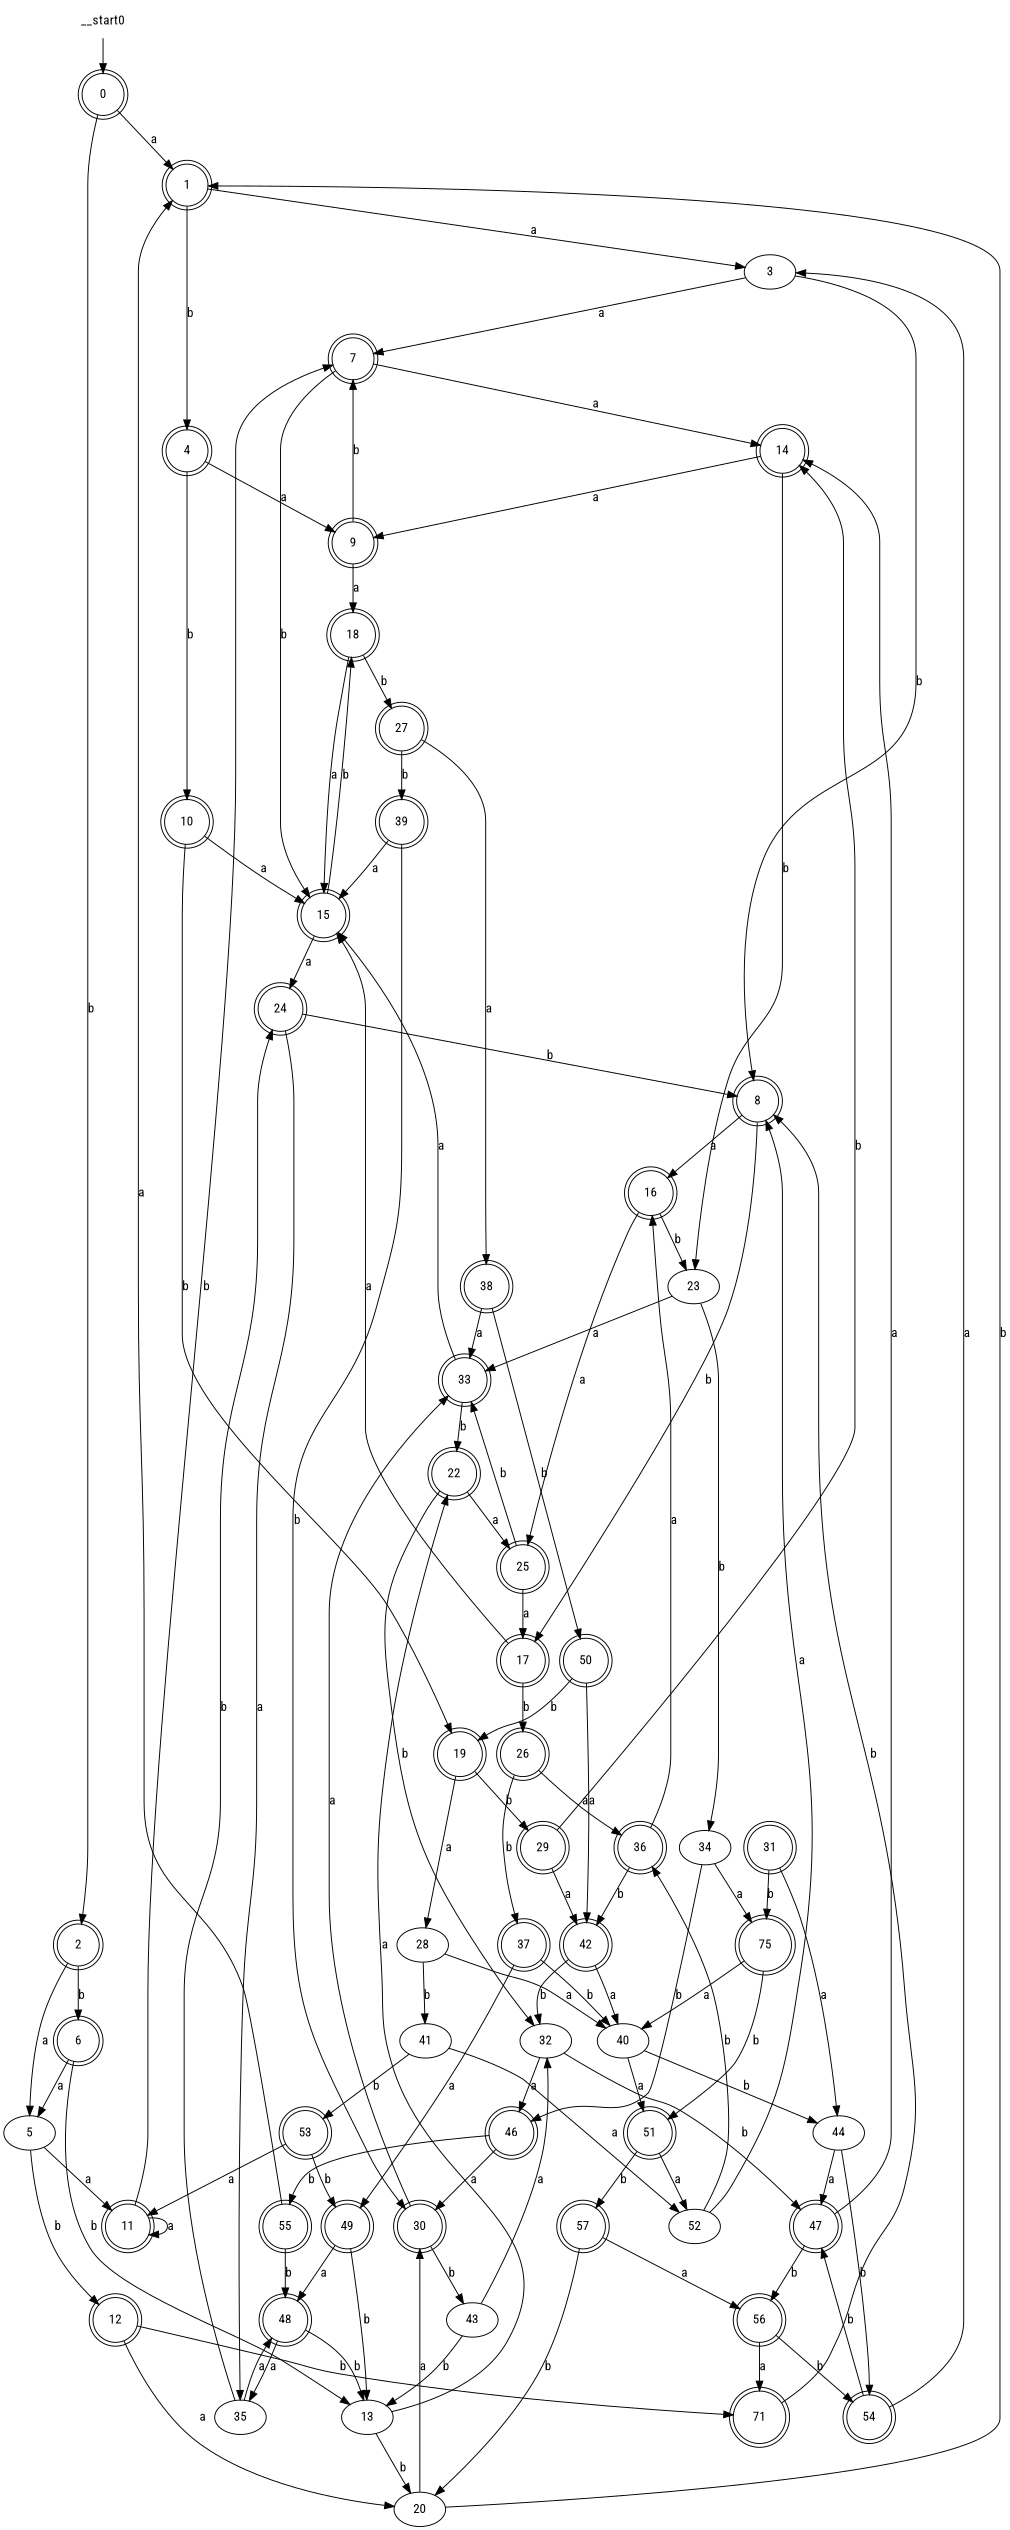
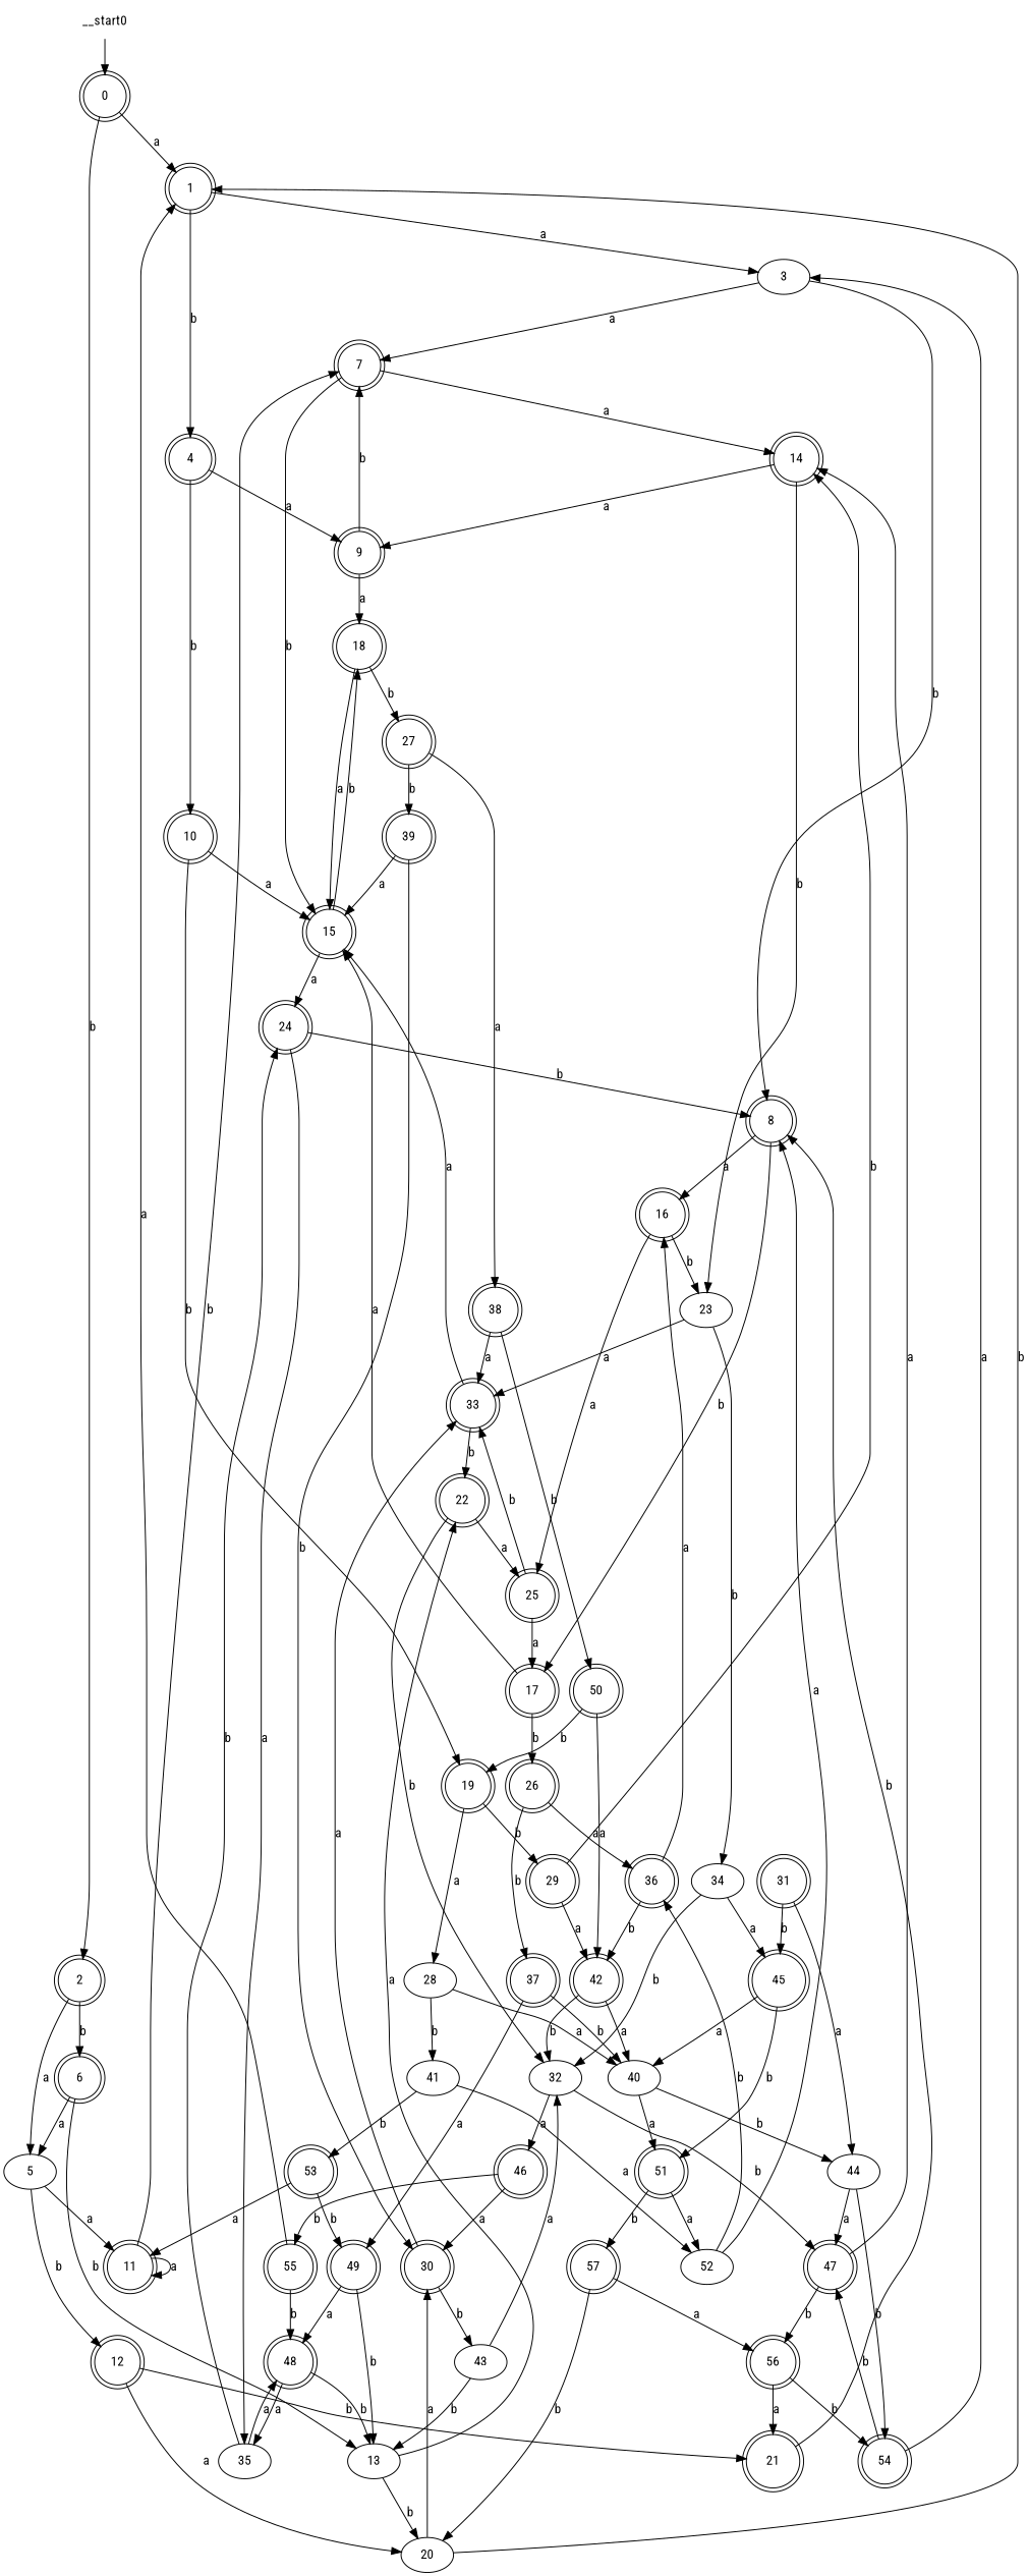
  digraph {
    fontname="Roboto Condensed"
    node [fontname="Roboto Condensed" shape=doublecircle]
    edge [fontname="Roboto Condensed"]
    __start0 [shape=none]
    0
    1
    2
    3 [shape=""]
    4
    5 [shape=""]
    6
    7
    8
    9
    10
    11
    12
    13 [shape=""]
    14
    15
    16
    17
    18
    19
    20 [shape=""]
-   21 [label=71]
+   21
    22
    23 [shape=""]
    24
    25
    26
    27
    28 [shape=""]
    29
    30
    32 [shape=""]
    33
    34 [shape=""]
    35 [shape=""]
    36
    37
    38
    39
    40 [shape=""]
    41 [shape=""]
    42
    43 [shape=""]
    44 [shape=""]
    31
-   45 [label=75]
+   45
    46
    47
    48
    49
    50
    51
    52 [shape=""]
    53
    54
    55
    56
    57
    __start0 -> 0
    0 -> 1 [label=a]
    0 -> 2 [label=b]
    1 -> 3 [label=a]
    1 -> 4 [label=b]
    2 -> 5 [label=a]
    2 -> 6 [label=b]
    3 -> 7 [label=a]
    3 -> 8 [label=b]
    4 -> 9 [label=a]
    4 -> 10 [label=b]
    5 -> 11 [label=a]
    5 -> 12 [label=b]
    6 -> 5 [label=a]
    6 -> 13 [label=b]
    7 -> 14 [label=a]
    7 -> 15 [label=b]
    8 -> 16 [label=a]
    8 -> 17 [label=b]
    9 -> 7 [label=b]
    9 -> 18 [label=a]
    10 -> 15 [label=a]
    10 -> 19 [label=b]
    11 -> 7 [label=b]
    11 -> 11 [label=a]
    12 -> 20 [label=a]
    12 -> 21 [label=b]
    13 -> 20 [label=b]
    13 -> 22 [label=a]
    14 -> 9 [label=a]
    14 -> 23 [label=b]
    15 -> 18 [label=b]
    15 -> 24 [label=a]
    16 -> 23 [label=b]
    16 -> 25 [label=a]
    17 -> 15 [label=a]
    17 -> 26 [label=b]
    18 -> 15 [label=a]
    18 -> 27 [label=b]
    19 -> 28 [label=a]
    19 -> 29 [label=b]
    20 -> 1 [label=b]
    20 -> 30 [label=a]
    21 -> 8 [label=b]
    22 -> 25 [label=a]
    22 -> 32 [label=b]
    23 -> 33 [label=a]
    23 -> 34 [label=b]
    24 -> 8 [label=b]
    24 -> 35 [label=a]
    25 -> 17 [label=a]
    25 -> 33 [label=b]
    26 -> 36 [label=a]
    26 -> 37 [label=b]
    27 -> 38 [label=a]
    27 -> 39 [label=b]
    28 -> 40 [label=a]
    28 -> 41 [label=b]
    29 -> 14 [label=b]
    29 -> 42 [label=a]
    30 -> 33 [label=a]
    30 -> 43 [label=b]
    32 -> 46 [label=a]
    32 -> 47 [label=b]
    33 -> 15 [label=a]
    33 -> 22 [label=b]
    34 -> 45 [label=a]
-   34 -> 46 [label=b]
+   34 -> 32 [label=b]
    35 -> 24 [label=b]
    35 -> 48 [label=a]
    36 -> 16 [label=a]
    36 -> 42 [label=b]
    37 -> 40 [label=b]
    37 -> 49 [label=a]
    38 -> 33 [label=a]
    38 -> 50 [label=b]
    39 -> 15 [label=a]
    39 -> 30 [label=b]
    40 -> 44 [label=b]
    40 -> 51 [label=a]
    41 -> 52 [label=a]
    41 -> 53 [label=b]
    42 -> 32 [label=b]
    42 -> 40 [label=a]
    43 -> 13 [label=b]
    43 -> 32 [label=a]
    44 -> 47 [label=a]
    44 -> 54 [label=b]
    31 -> 44 [label=a]
    31 -> 45 [label=b]
    45 -> 40 [label=a]
    45 -> 51 [label=b]
    46 -> 30 [label=a]
    46 -> 55 [label=b]
    47 -> 14 [label=a]
    47 -> 56 [label=b]
    48 -> 13 [label=b]
    48 -> 35 [label=a]
    49 -> 13 [label=b]
    49 -> 48 [label=a]
    50 -> 19 [label=b]
    50 -> 42 [label=a]
    51 -> 52 [label=a]
    51 -> 57 [label=b]
    52 -> 8 [label=a]
    52 -> 36 [label=b]
    53 -> 11 [label=a]
    53 -> 49 [label=b]
    54 -> 3 [label=a]
    54 -> 47 [label=b]
    55 -> 1 [label=a]
    55 -> 48 [label=b]
    56 -> 21 [label=a]
    56 -> 54 [label=b]
    57 -> 20 [label=b]
    57 -> 56 [label=a]
  }
